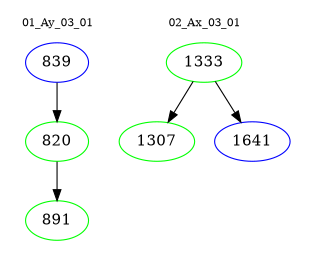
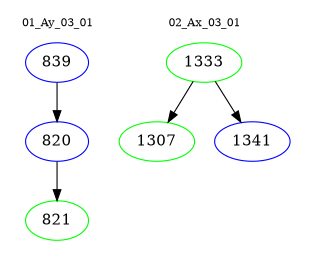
  digraph {
    node [color=green]
    edge [color=black]
-   n1 [label=820]
-   n2 [label=891]
+   n1 [color=blue label=820]
+   n2 [label=821]
    n3 [color=blue label=839]
    n4 [label=1333]
    n5 [label=1307]
-   n6 [color=blue label=1641]
+   n6 [color=blue label=1341]
    subgraph cluster_1 {
      color=white
      fontsize=10
      label="01_Ay_03_01"
      n1
      n2
      n3
    }
    subgraph cluster_2 {
      color=white
      fontsize=10
      label="02_Ax_03_01"
      n4
      n5
      n6
    }
    n1 -> n2
    n3 -> n1
    n4 -> n5
    n4 -> n6
  }
